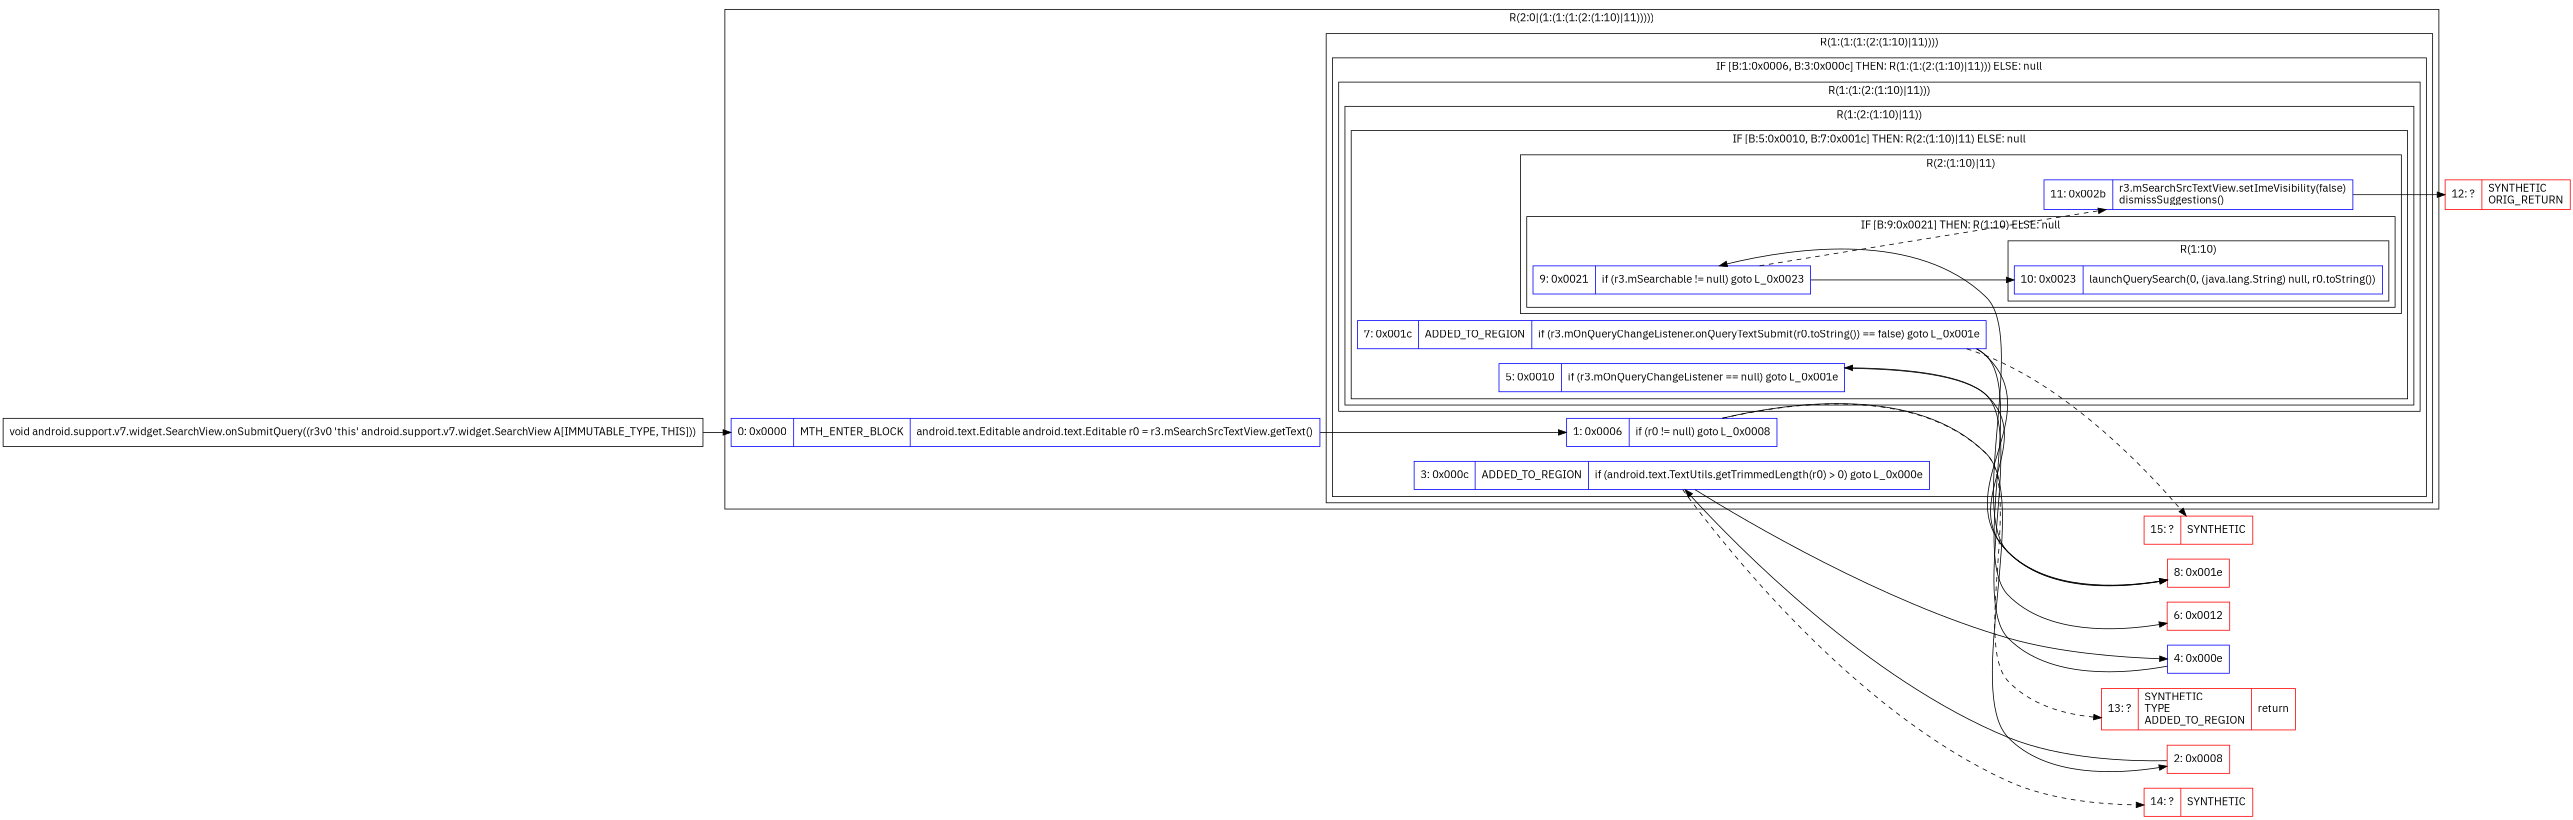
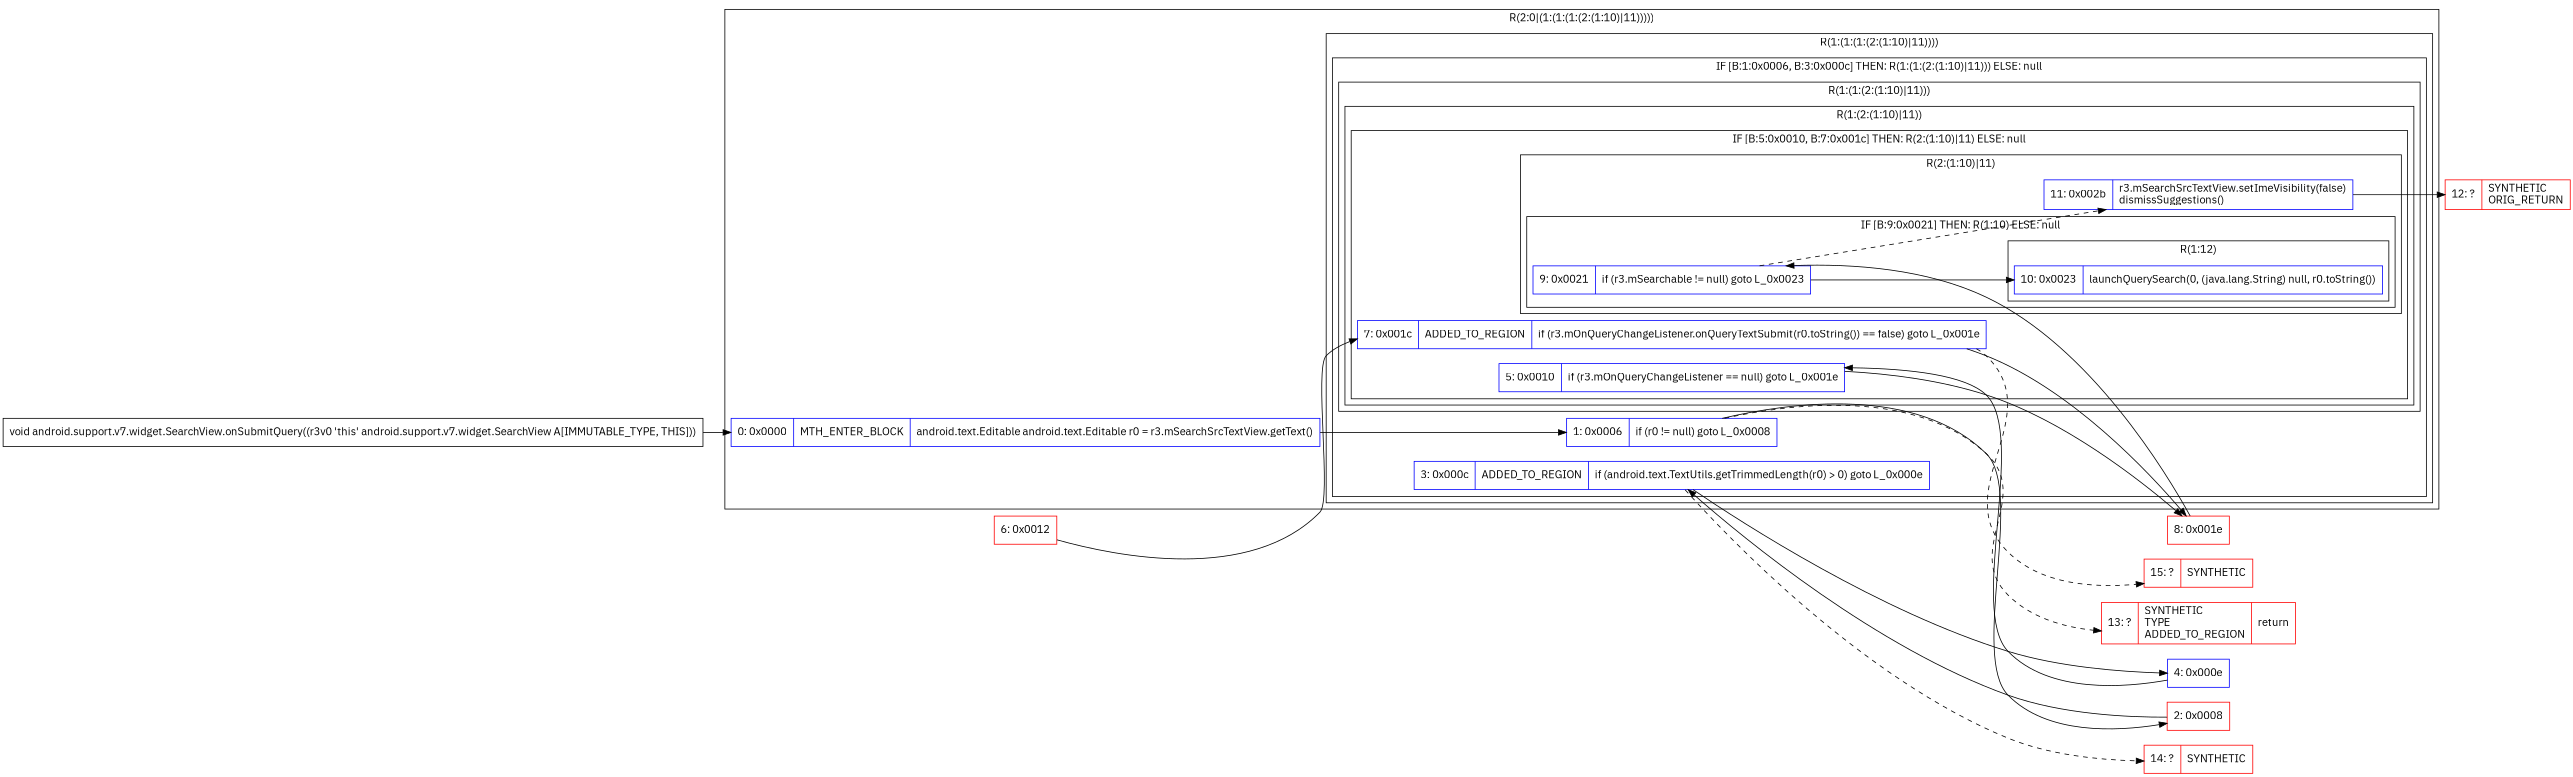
  digraph {
    fontname="IBM Plex Sans"
    rankdir=LR
    node [color=blue fontname="IBM Plex Sans" shape=record]
    edge [fontname="IBM Plex Sans"]
    n1 [label="{10\:\ 0x0023|launchQuerySearch(0, (java.lang.String) null, r0.toString())\l}"]
    n2 [label="{9\:\ 0x0021|if (r3.mSearchable != null) goto L_0x0023\l}"]
    n3 [label="{11\:\ 0x002b|r3.mSearchSrcTextView.setImeVisibility(false)\ldismissSuggestions()\l}"]
    n4 [label="{5\:\ 0x0010|if (r3.mOnQueryChangeListener == null) goto L_0x001e\l}"]
    n5 [label="{7\:\ 0x001c|ADDED_TO_REGION\l|if (r3.mOnQueryChangeListener.onQueryTextSubmit(r0.toString()) == false) goto L_0x001e\l}"]
    n6 [label="{1\:\ 0x0006|if (r0 != null) goto L_0x0008\l}"]
    n7 [label="{3\:\ 0x000c|ADDED_TO_REGION\l|if (android.text.TextUtils.getTrimmedLength(r0) \> 0) goto L_0x000e\l}"]
    n8 [label="{0\:\ 0x0000|MTH_ENTER_BLOCK\l|android.text.Editable android.text.Editable r0 = r3.mSearchSrcTextView.getText()\l}"]
    n9 [color=red label="{12\:\ ?|SYNTHETIC\lORIG_RETURN\l}"]
    n10 [color=red label="{8\:\ 0x001e}"]
    n11 [color=red label="{15\:\ ?|SYNTHETIC\l}"]
    n12 [color=red label="{2\:\ 0x0008}"]
    n13 [color=red label="{13\:\ ?|SYNTHETIC\lTYPE\lADDED_TO_REGION\l|return\l}"]
    n14 [label="{4\:\ 0x000e}"]
    n15 [color=red label="{14\:\ ?|SYNTHETIC\l}"]
    n16 [color=red label="{6\:\ 0x0012}"]
    n17 [label="{void android.support.v7.widget.SearchView.onSubmitQuery((r3v0 'this' android.support.v7.widget.SearchView A[IMMUTABLE_TYPE, THIS])) }" color=""]
    subgraph cluster_1 {
      label="R(2:0|(1:(1:(1:(2:(1:10)|11)))))"
      n8
      subgraph cluster_2 {
        label="R(1:(1:(1:(2:(1:10)|11))))"
        subgraph cluster_3 {
          label="IF [B:1:0x0006, B:3:0x000c] THEN: R(1:(1:(2:(1:10)|11))) ELSE: null"
          n6
          n7
          subgraph cluster_4 {
            label="R(1:(1:(2:(1:10)|11)))"
            subgraph cluster_5 {
              label="R(1:(2:(1:10)|11))"
              subgraph cluster_6 {
                label="IF [B:5:0x0010, B:7:0x001c] THEN: R(2:(1:10)|11) ELSE: null"
                n4
                n5
                subgraph cluster_7 {
                  label="R(2:(1:10)|11)"
                  n3
                  subgraph cluster_8 {
                    label="IF [B:9:0x0021] THEN: R(1:10) ELSE: null"
                    n2
                    subgraph cluster_9 {
-                     label="R(1:10)"
+                     label="R(1:12)"
                      n1
                    }
                  }
                }
              }
            }
          }
        }
      }
    }
    n2 -> n1
    n2 -> n3 [style=dashed]
    n3 -> n9
    n4 -> n10
    n5 -> n10
    n5 -> n11 [style=dashed]
    n6 -> n12
    n6 -> n13 [style=dashed]
    n7 -> n14
    n7 -> n15 [style=dashed]
    n8 -> n6
    n10 -> n2
    n12 -> n7
    n14 -> n4
-   n5 -> n16
+   n16 -> n5
    n17 -> n8
  }
